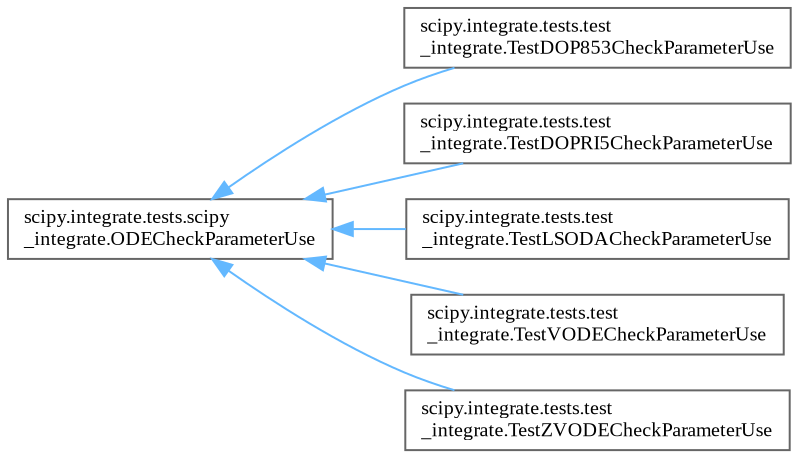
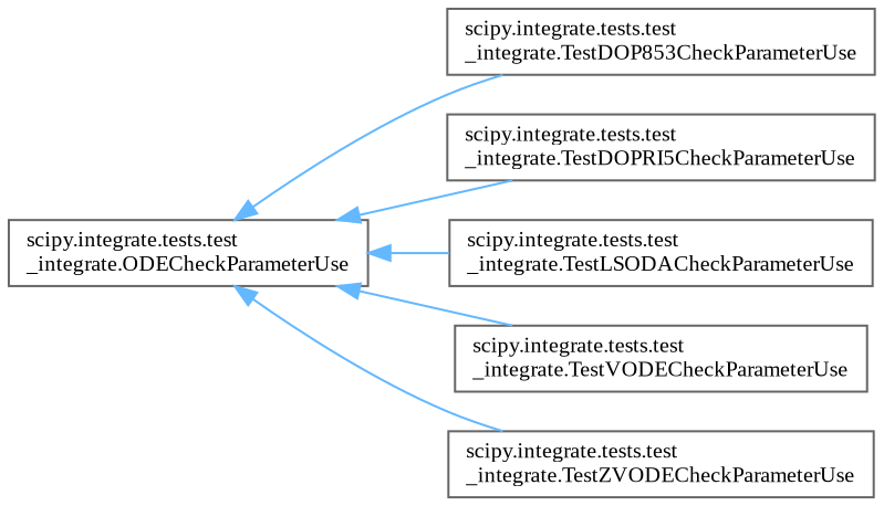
  digraph {
    rankdir=LR
    fontname="Liberation Serif"
    node [color=grey40 fillcolor=white fontname="Liberation Serif" fontsize=10 shape=box style=filled]
    edge [color=steelblue1 dir=back fontname="Liberation Serif" fontsize=10 labelfontname=Helvetica labelfontsize=10 style=solid]
-   n1 [height=0.2 label="scipy.integrate.tests.scipy\l_integrate.ODECheckParameterUse" width=0.4]
+   n1 [height=0.2 label="scipy.integrate.tests.test\l_integrate.ODECheckParameterUse" width=0.4]
    n2 [height=0.2 label="scipy.integrate.tests.test\l_integrate.TestDOP853CheckParameterUse" width=0.4]
    n3 [height=0.2 label="scipy.integrate.tests.test\l_integrate.TestDOPRI5CheckParameterUse" width=0.4]
    n4 [height=0.2 label="scipy.integrate.tests.test\l_integrate.TestLSODACheckParameterUse" width=0.4]
    n5 [height=0.2 label="scipy.integrate.tests.test\l_integrate.TestVODECheckParameterUse" width=0.4]
    n6 [height=0.2 label="scipy.integrate.tests.test\l_integrate.TestZVODECheckParameterUse" width=0.4]
    n1 -> n2
    n1 -> n3
    n1 -> n4
    n1 -> n5
    n1 -> n6
  }
